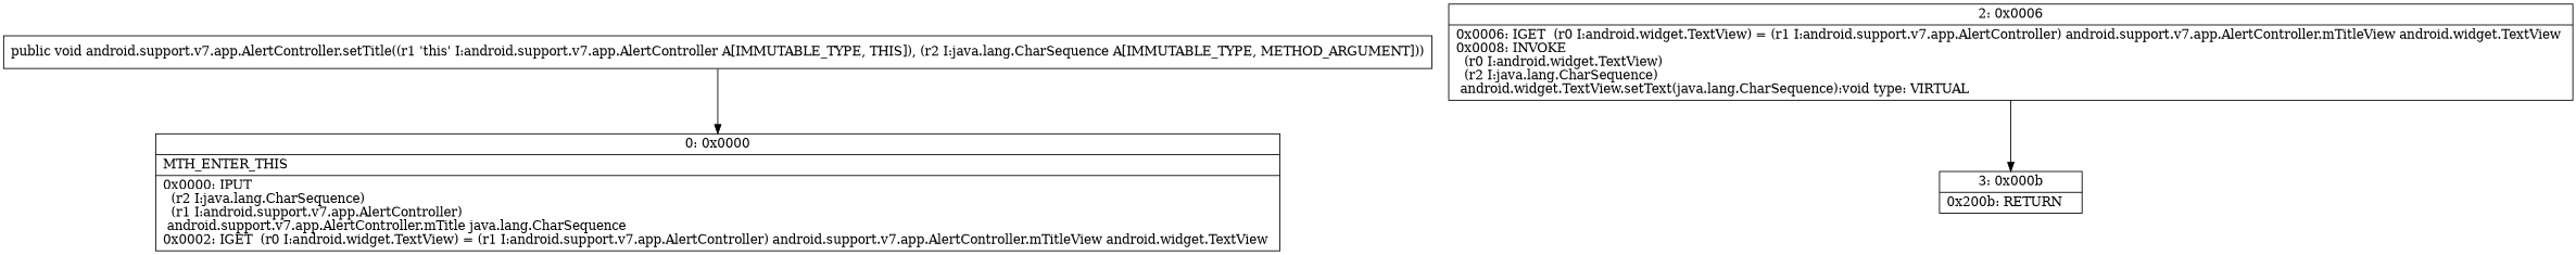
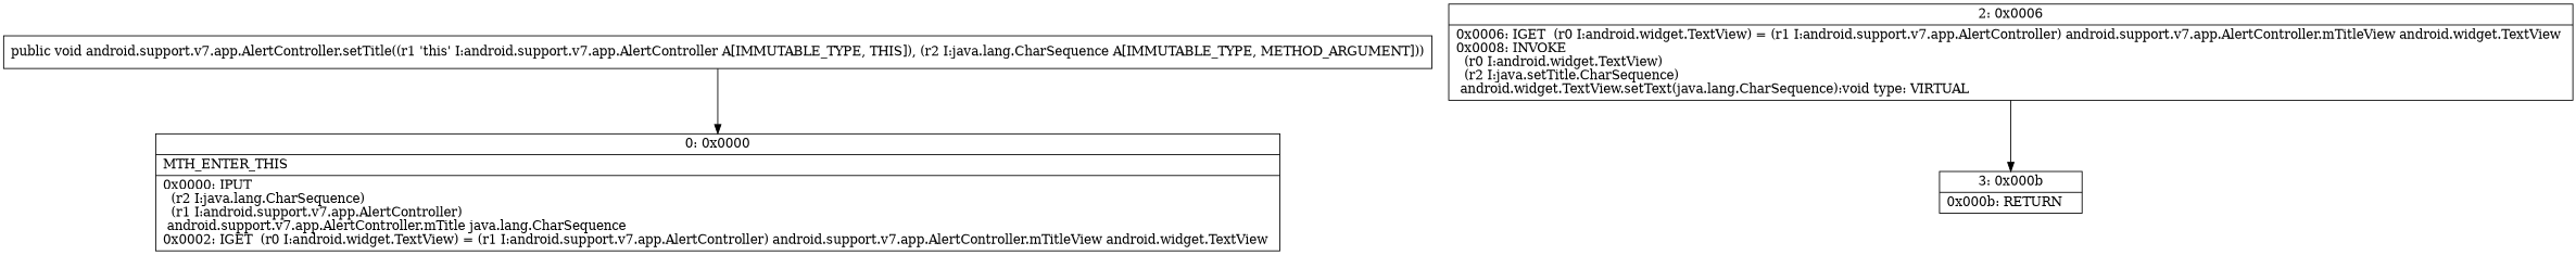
  digraph {
    fontname="DejaVu Serif"
    node [fontname="DejaVu Serif" shape=record]
    edge [fontname="DejaVu Serif"]
    n1 [label="{0\:\ 0x0000|MTH_ENTER_THIS\l|0x0000: IPUT  \l  (r2 I:java.lang.CharSequence)\l  (r1 I:android.support.v7.app.AlertController)\l android.support.v7.app.AlertController.mTitle java.lang.CharSequence \l0x0002: IGET  (r0 I:android.widget.TextView) = (r1 I:android.support.v7.app.AlertController) android.support.v7.app.AlertController.mTitleView android.widget.TextView \l}"]
-   n2 [label="{2\:\ 0x0006|0x0006: IGET  (r0 I:android.widget.TextView) = (r1 I:android.support.v7.app.AlertController) android.support.v7.app.AlertController.mTitleView android.widget.TextView \l0x0008: INVOKE  \l  (r0 I:android.widget.TextView)\l  (r2 I:java.lang.CharSequence)\l android.widget.TextView.setText(java.lang.CharSequence):void type: VIRTUAL \l}"]
-   n3 [label="{3\:\ 0x000b|0x200b: RETURN   \l}"]
+   n2 [label="{2\:\ 0x0006|0x0006: IGET  (r0 I:android.widget.TextView) = (r1 I:android.support.v7.app.AlertController) android.support.v7.app.AlertController.mTitleView android.widget.TextView \l0x0008: INVOKE  \l  (r0 I:android.widget.TextView)\l  (r2 I:java.setTitle.CharSequence)\l android.widget.TextView.setText(java.lang.CharSequence):void type: VIRTUAL \l}"]
+   n3 [label="{3\:\ 0x000b|0x000b: RETURN   \l}"]
    n4 [label="{public void android.support.v7.app.AlertController.setTitle((r1 'this' I:android.support.v7.app.AlertController A[IMMUTABLE_TYPE, THIS]), (r2 I:java.lang.CharSequence A[IMMUTABLE_TYPE, METHOD_ARGUMENT])) }"]
    n2 -> n3
    n4 -> n1
  }
